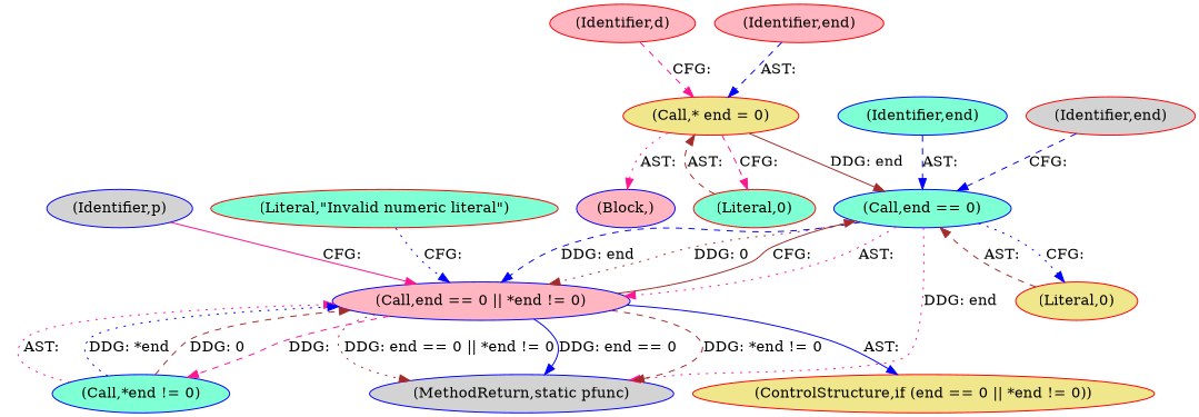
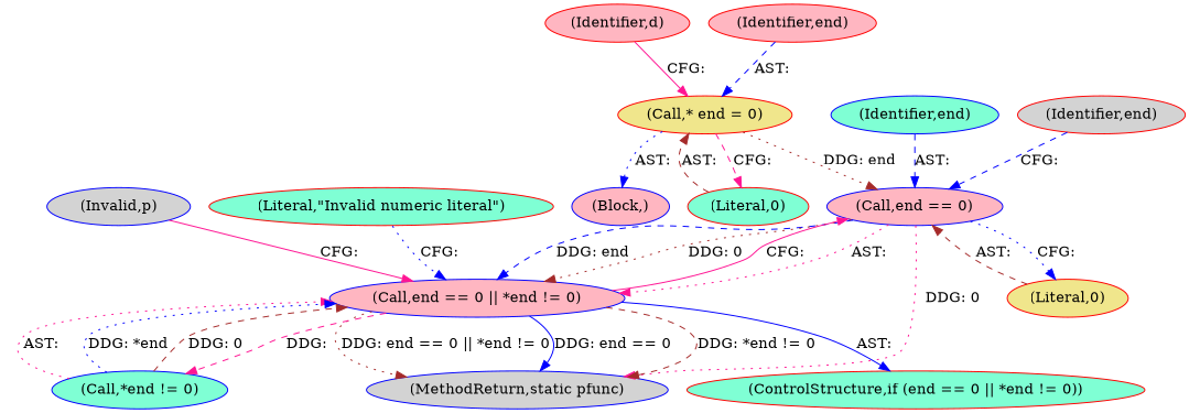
  digraph {
    node [color=red fillcolor=lightpink style=filled]
    edge [color=blue style=dashed]
-   n1 [color=blue fillcolor=aquamarine label="(Call,end == 0)"]
+   n1 [color=blue label="(Call,end == 0)"]
    n2 [color=blue label="(Call,end == 0 || *end != 0)"]
    n3 [color=blue fillcolor=lightgrey label="(MethodReturn,static pfunc)"]
    n4 [fillcolor=khaki label="(Literal,0)"]
    n5 [color=blue fillcolor=aquamarine label="(Call,*end != 0)"]
-   n6 [fillcolor=khaki label="(ControlStructure,if (end == 0 || *end != 0))"]
+   n6 [fillcolor=aquamarine label="(ControlStructure,if (end == 0 || *end != 0))"]
    n7 [fillcolor=khaki label="(Call,* end = 0)"]
    n8 [fillcolor=aquamarine label="(Literal,0)"]
    n9 [color=blue label="(Block,)"]
    n10 [color=blue fillcolor=aquamarine label="(Identifier,end)"]
    n11 [fillcolor=lightgrey label="(Identifier,end)"]
    n12 [label="(Identifier,d)"]
-   n13 [color=blue fillcolor=lightgrey label="(Identifier,p)"]
+   n13 [color=blue fillcolor=lightgrey label="(Invalid,p)"]
    n14 [fillcolor=aquamarine label="(Literal,\"Invalid numeric literal\")"]
    n15 [label="(Identifier,end)"]
    n1 -> n2 [color=deeppink label="AST: " style=dotted]
    n1 -> n2 [label="DDG: end"]
    n1 -> n2 [color=brown label="DDG: 0" style=dotted]
-   n1 -> n3 [color=deeppink label="DDG: end" style=dotted]
+   n1 -> n3 [color=deeppink label="DDG: 0" style=dotted]
    n1 -> n4 [label="CFG: " style=dotted]
-   n2 -> n1 [color=brown label="CFG: " style=solid]
+   n2 -> n1 [color=deeppink label="CFG: " style=solid]
    n2 -> n3 [color=brown label="DDG: *end != 0"]
    n2 -> n3 [color=brown label="DDG: end == 0 || *end != 0" style=dotted]
    n2 -> n3 [label="DDG: end == 0" style=solid]
    n2 -> n5 [color=deeppink label="DDG: "]
    n2 -> n6 [label="AST: " style=solid]
    n4 -> n1 [color=brown label="AST: "]
    n5 -> n2 [color=deeppink label="AST: " style=dotted]
    n5 -> n2 [label="DDG: *end" style=dotted]
    n5 -> n2 [color=brown label="DDG: 0"]
-   n7 -> n1 [color=brown label="DDG: end" style=solid]
+   n7 -> n1 [color=brown label="DDG: end" style=dotted]
    n7 -> n8 [color=deeppink label="CFG: "]
-   n7 -> n9 [color=deeppink label="AST: " style=dotted]
+   n7 -> n9 [label="AST: " style=dotted]
    n8 -> n7 [color=brown label="AST: "]
    n10 -> n1 [label="AST: "]
    n11 -> n1 [label="CFG: "]
-   n12 -> n7 [color=deeppink label="CFG: "]
+   n12 -> n7 [color=deeppink label="CFG: " style=solid]
    n13 -> n2 [color=deeppink label="CFG: " style=solid]
    n14 -> n2 [label="CFG: " style=dotted]
    n15 -> n7 [label="AST: "]
  }
